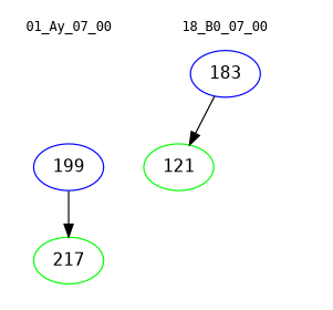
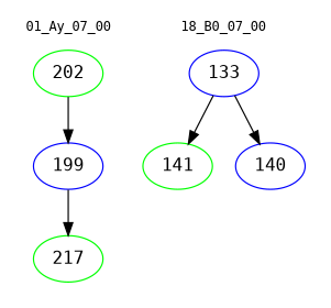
  digraph {
    fontname="DejaVu Sans Mono"
    node [color=green fontname="DejaVu Sans Mono"]
    edge [color=black fontname="DejaVu Sans Mono"]
+   n1 [label=202]
    n2 [color=blue label=199]
    n3 [label=217]
-   n4 [label=121]
-   n5 [color=blue label=183]
+   n4 [label=141]
+   n5 [color=blue label=133]
+   n6 [color=blue label=140]
    subgraph cluster_1 {
      color=white
      fontsize=10
      label="01_Ay_07_00"
+     n1
      n2
      n3
    }
    subgraph cluster_2 {
      color=white
      fontsize=10
      label="18_B0_07_00"
      n4
      n5
+     n6
    }
+   n1 -> n2
    n2 -> n3
    n5 -> n4
+   n5 -> n6
  }
